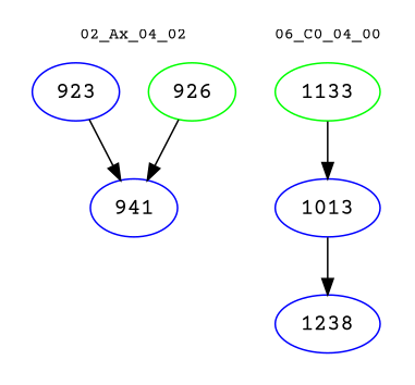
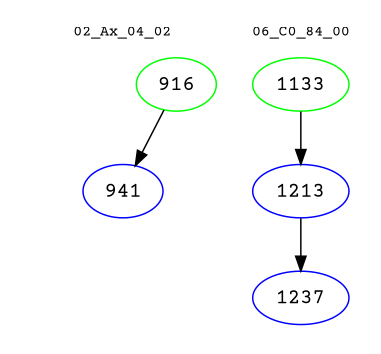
  digraph {
    fontname="Courier Prime"
    node [color=blue fontname="Courier Prime"]
    edge [color=black fontname="Courier Prime"]
-   n1 [color=green label=926]
-   n2 [label=923]
+   n1 [color=green label=916]
    n3 [label=941]
    n4 [color=green label=1133]
-   n5 [label=1013]
-   n6 [label=1238]
+   n5 [label=1213]
+   n6 [label=1237]
    subgraph cluster_1 {
      color=white
      fontsize=10
      label="02_Ax_04_02"
      n1
-     n2
      n3
    }
    subgraph cluster_2 {
      color=white
      fontsize=10
-     label="06_C0_04_00"
+     label="06_C0_84_00"
      n4
      n5
      n6
    }
    n1 -> n3
-   n2 -> n3
    n4 -> n5
    n5 -> n6
  }
